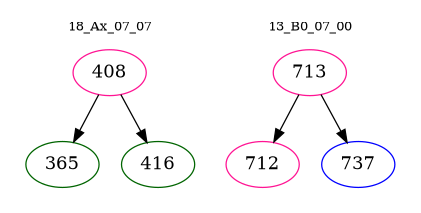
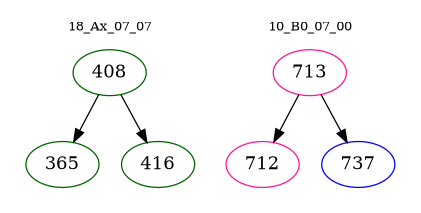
  digraph {
    node [color=deeppink]
    edge [color=black]
-   n1 [label=408]
+   n1 [color=darkgreen label=408]
    n2 [color=darkgreen label=365]
    n3 [color=darkgreen label=416]
    n4 [label=713]
    n5 [label=712]
    n6 [color=blue label=737]
    subgraph cluster_1 {
      color=white
      fontsize=10
      label="18_Ax_07_07"
      n1
      n2
      n3
    }
    subgraph cluster_2 {
      color=white
      fontsize=10
-     label="13_B0_07_00"
+     label="10_B0_07_00"
      n4
      n5
      n6
    }
    n1 -> n2
    n1 -> n3
    n4 -> n5
    n4 -> n6
  }
